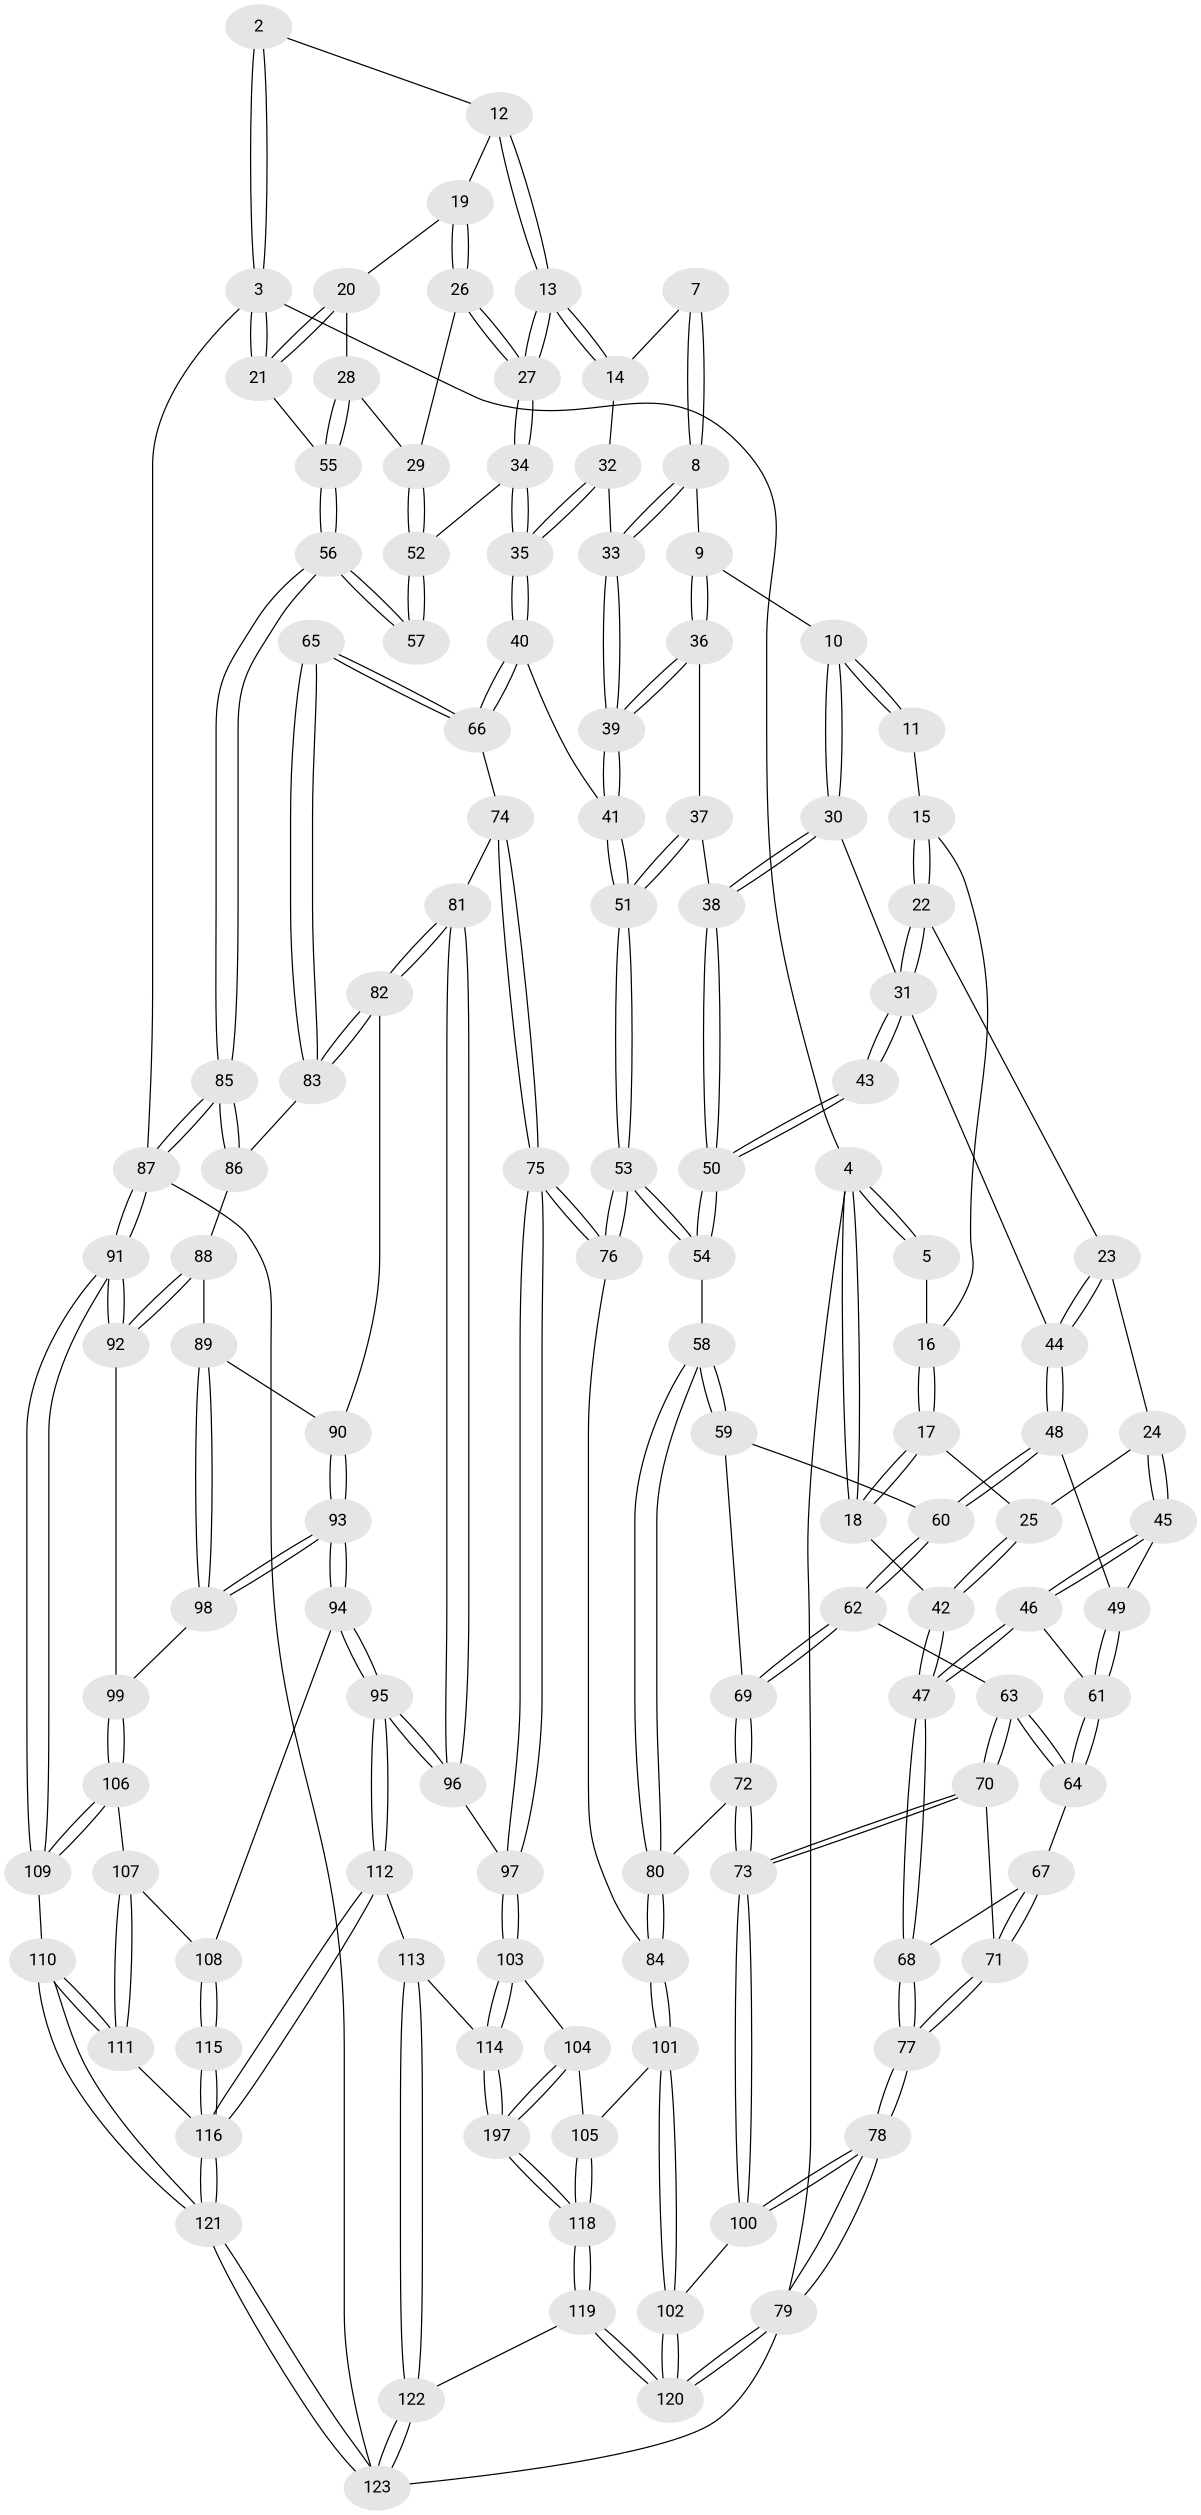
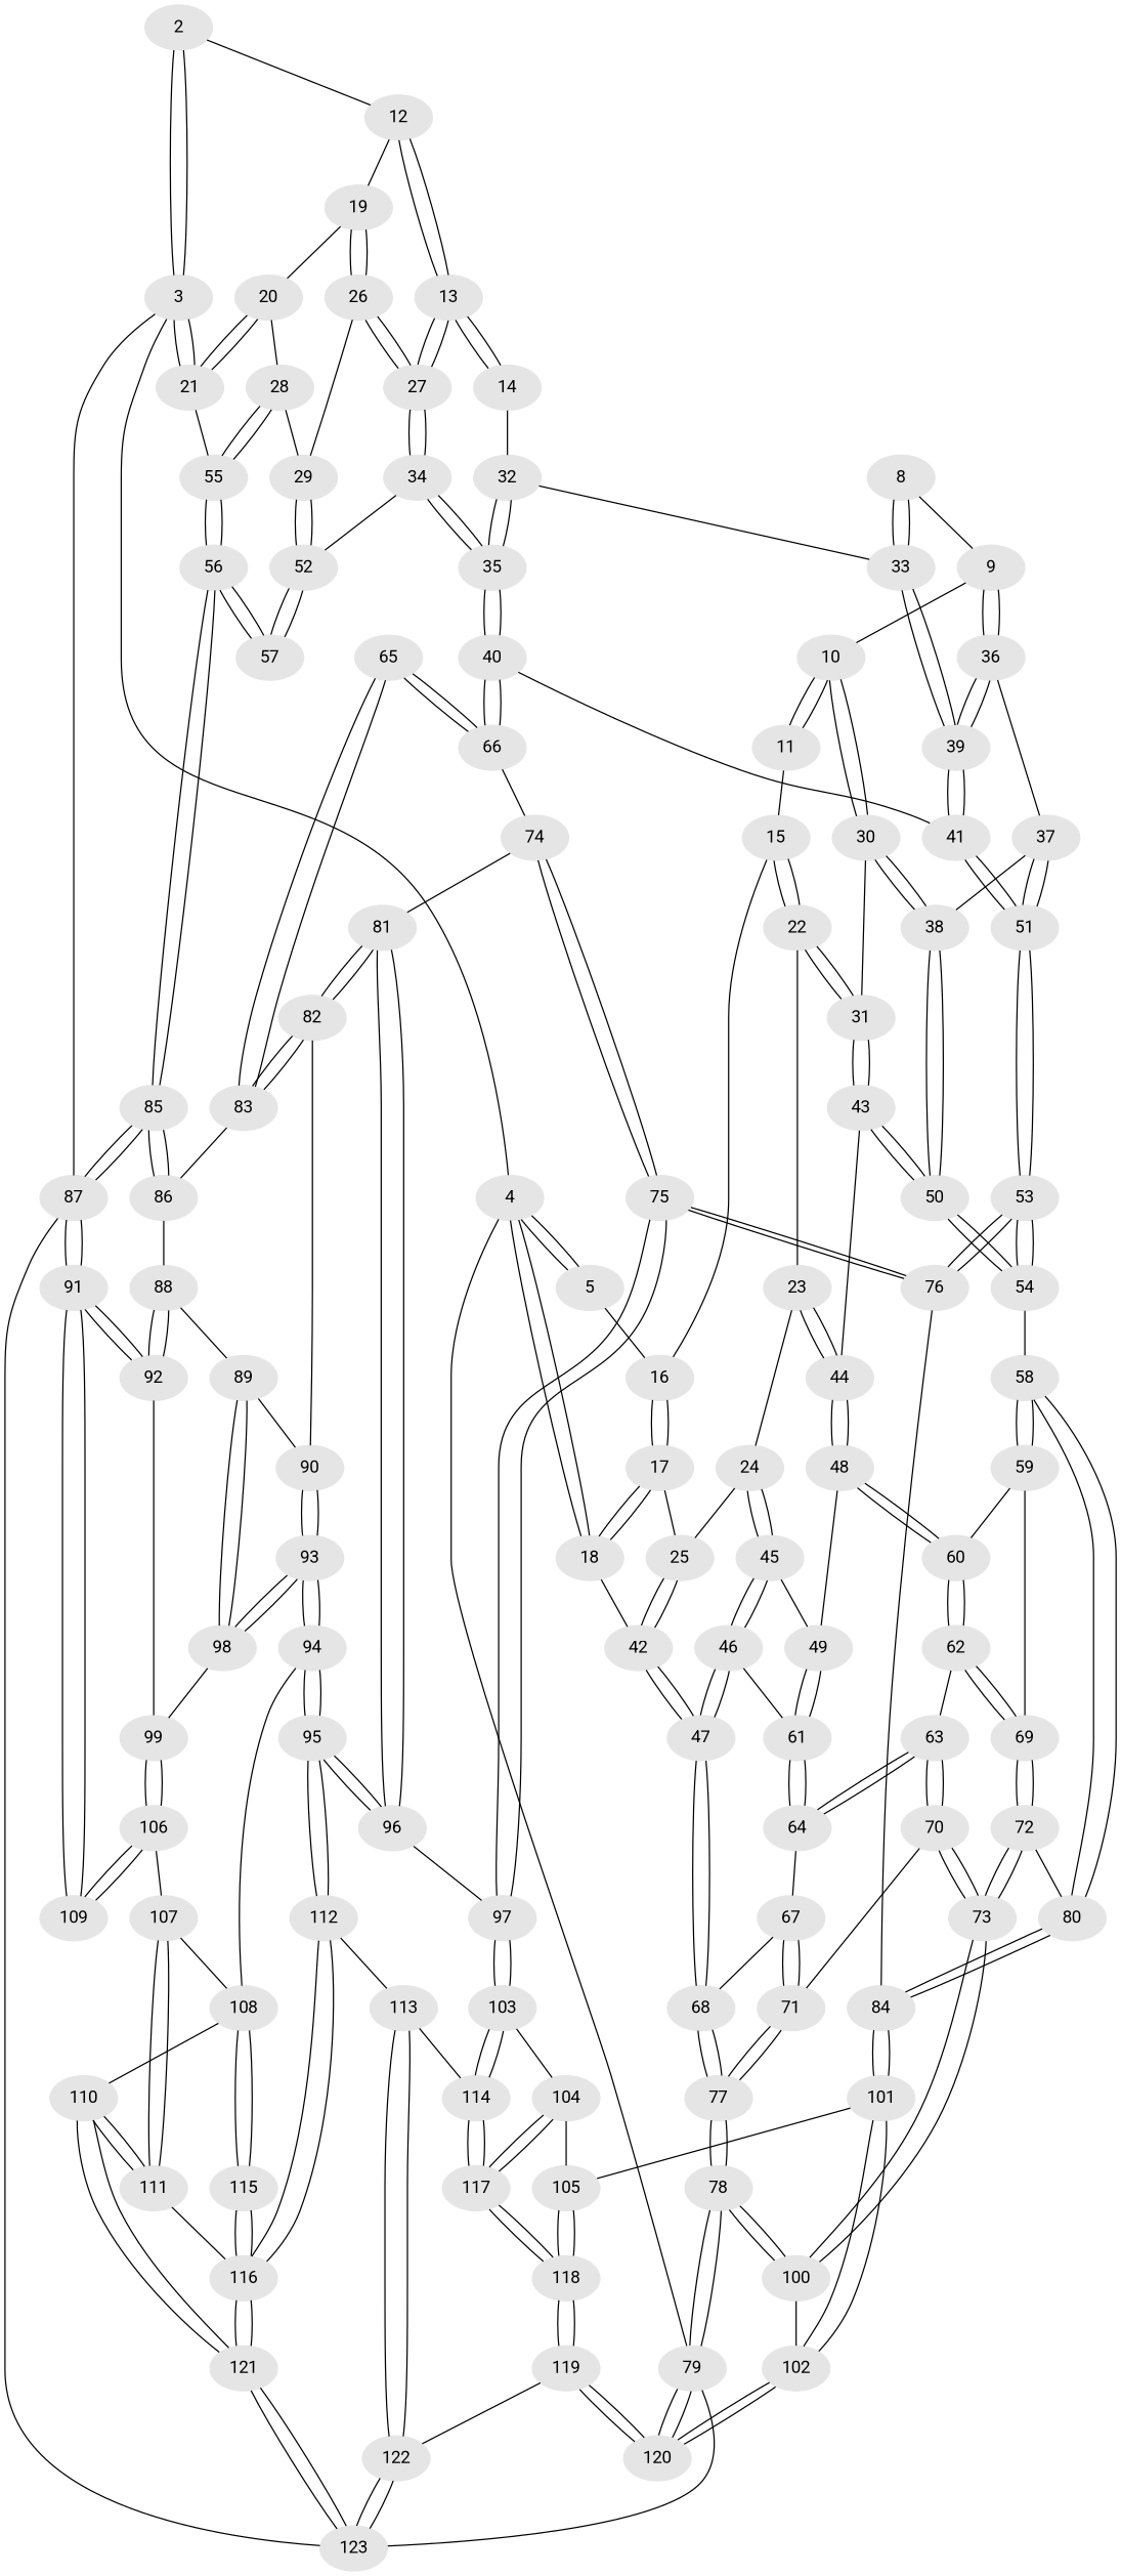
  graph {
    fontname=Roboto
    node [color=gray90 fontname=Roboto style=filled]
    edge [fontname=Roboto]
    2
    3
    12
-   7
    8
    14
    4
    21
    87
    13
    19
    5
    18
    79
    55
    123
    91
    16
    42
    120
    17
    11
    15
    9
    33
    32
    10
    36
    39
    30
    37
    31
    38
    22
    27
    20
    26
    34
    35
    23
    25
    47
    28
    29
    56
    24
    44
    43
    45
    48
    46
    49
    52
    57
    50
    40
    41
    66
    51
    53
    54
    74
    68
    60
    61
    64
    77
    62
    58
    76
    84
    59
    80
    85
    86
    65
    83
    69
    72
    63
    67
    70
    71
    73
    75
    81
    78
    100
    102
    97
    82
    96
    103
    101
    90
    93
    88
    105
    89
    92
    109
    98
    99
    94
    110
    106
    95
    108
    112
    115
    113
    116
    104
    114
    107
    118
-   117 [label=197]
+   117
    119
    111
    121
    122
    2 -- 3
    2 -- 3
    2 -- 12
    3 -- 4
    3 -- 21
    3 -- 21
    3 -- 87
    12 -- 13
    12 -- 13
    12 -- 19
-   7 -- 8
-   7 -- 8
-   7 -- 14
    8 -- 9
    8 -- 33
    8 -- 33
    14 -- 32
    4 -- 5
    4 -- 5
    4 -- 18
    4 -- 18
    4 -- 79
    21 -- 55
    87 -- 123
    87 -- 91
    87 -- 91
    13 -- 14
    13 -- 14
    13 -- 27
    13 -- 27
    19 -- 20
    19 -- 26
    19 -- 26
    5 -- 16
    18 -- 42
    79 -- 123
    79 -- 120
    79 -- 120
    55 -- 56
    55 -- 56
    91 -- 92
    91 -- 92
    91 -- 109
    91 -- 109
    16 -- 17
    16 -- 17
    42 -- 47
    42 -- 47
    17 -- 18
    17 -- 18
    17 -- 25
    11 -- 15
    15 -- 16
    15 -- 22
    15 -- 22
    9 -- 10
    9 -- 36
    9 -- 36
    33 -- 39
    33 -- 39
    32 -- 33
    32 -- 35
    32 -- 35
    10 -- 11
    10 -- 11
    10 -- 30
    10 -- 30
    36 -- 39
    36 -- 39
    36 -- 37
    39 -- 41
    39 -- 41
    30 -- 31
    30 -- 38
    30 -- 38
    37 -- 38
    37 -- 51
    37 -- 51
    31 -- 43
    31 -- 43
    38 -- 50
    38 -- 50
    22 -- 31
    22 -- 31
    22 -- 23
    27 -- 34
    27 -- 34
    20 -- 21
    20 -- 21
    20 -- 28
    26 -- 27
    26 -- 27
    26 -- 29
    34 -- 35
    34 -- 35
    34 -- 52
    35 -- 40
    35 -- 40
    23 -- 24
    23 -- 44
    23 -- 44
    25 -- 42
    25 -- 42
    47 -- 68
    47 -- 68
    28 -- 55
    28 -- 55
    28 -- 29
    29 -- 52
    29 -- 52
    56 -- 57
    56 -- 57
    56 -- 85
    56 -- 85
    24 -- 25
    24 -- 45
    24 -- 45
    44 -- 48
    44 -- 48
-   31 -- 44
+   43 -- 44
    43 -- 50
    43 -- 50
    45 -- 46
    45 -- 46
    45 -- 49
    48 -- 49
    48 -- 60
    48 -- 60
    46 -- 47
    46 -- 47
    46 -- 61
    49 -- 61
    49 -- 61
    52 -- 57
    52 -- 57
    50 -- 54
    50 -- 54
    40 -- 41
    40 -- 66
    40 -- 66
    41 -- 51
    41 -- 51
    66 -- 74
    51 -- 53
    51 -- 53
    53 -- 54
    53 -- 54
    53 -- 76
    53 -- 76
    54 -- 58
    74 -- 75
    74 -- 75
    74 -- 81
    68 -- 77
    68 -- 77
    60 -- 62
    60 -- 62
    61 -- 64
    61 -- 64
    64 -- 67
    77 -- 78
    77 -- 78
    62 -- 69
    62 -- 69
    62 -- 63
    58 -- 59
    58 -- 59
    58 -- 80
    58 -- 80
    76 -- 84
    84 -- 101
    84 -- 101
    59 -- 60
    59 -- 69
    80 -- 84
    80 -- 84
    85 -- 87
    85 -- 87
    85 -- 86
    85 -- 86
    86 -- 88
    65 -- 66
    65 -- 66
    65 -- 83
    65 -- 83
    83 -- 86
    69 -- 72
    69 -- 72
    72 -- 80
    72 -- 73
    72 -- 73
    63 -- 64
    63 -- 64
    63 -- 70
    63 -- 70
    67 -- 68
    67 -- 71
    67 -- 71
    70 -- 71
    70 -- 73
    70 -- 73
    71 -- 77
    71 -- 77
    73 -- 100
    73 -- 100
    75 -- 76
    75 -- 76
    75 -- 97
    75 -- 97
    81 -- 82
    81 -- 82
    81 -- 96
    81 -- 96
    78 -- 79
    78 -- 79
    78 -- 100
    78 -- 100
    100 -- 102
    102 -- 120
    102 -- 120
    97 -- 103
    97 -- 103
    82 -- 83
    82 -- 83
    82 -- 90
    96 -- 97
    103 -- 104
    103 -- 114
    103 -- 114
    101 -- 102
    101 -- 102
    101 -- 105
    90 -- 93
    90 -- 93
    93 -- 98
    93 -- 98
    93 -- 94
    93 -- 94
    88 -- 89
    88 -- 92
    88 -- 92
    105 -- 118
    105 -- 118
    89 -- 90
    89 -- 98
    89 -- 98
    92 -- 99
-   109 -- 110
+   108 -- 110
    98 -- 99
    99 -- 106
    99 -- 106
    94 -- 95
    94 -- 95
    94 -- 108
    110 -- 111
    110 -- 111
    110 -- 121
    110 -- 121
    106 -- 109
    106 -- 109
    106 -- 107
    95 -- 96
    95 -- 96
    95 -- 112
    95 -- 112
    108 -- 115
    108 -- 115
    112 -- 113
    112 -- 116
    112 -- 116
    115 -- 116
    115 -- 116
    113 -- 114
    113 -- 122
    113 -- 122
    116 -- 121
    116 -- 121
    104 -- 105
    104 -- 117
    104 -- 117
    114 -- 117
    114 -- 117
    107 -- 108
    107 -- 111
    107 -- 111
    118 -- 119
    118 -- 119
    117 -- 118
    117 -- 118
    119 -- 120
    119 -- 120
    119 -- 122
    111 -- 116
    121 -- 123
    121 -- 123
    122 -- 123
    122 -- 123
  }
